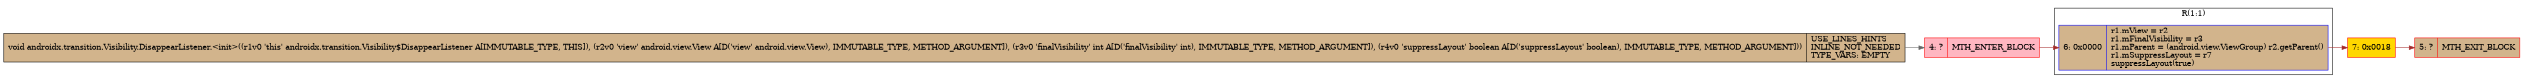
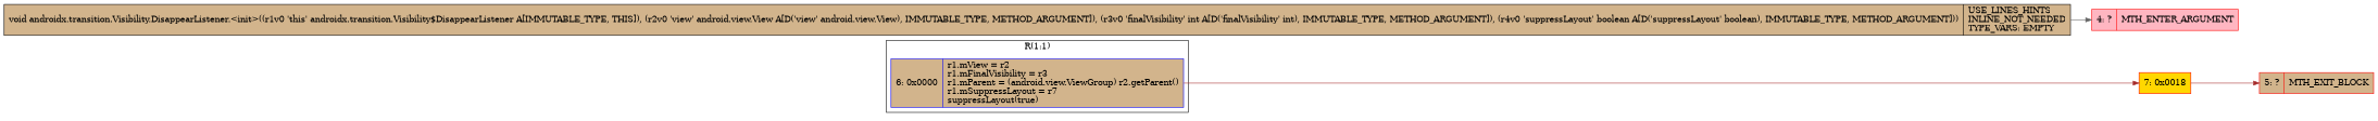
  digraph {
    rankdir=LR
    node [color=red fillcolor=tan shape=record style=filled]
    edge [color=brown]
    n1 [color=blue label="{6\:\ 0x0000|r1.mView = r2\lr1.mFinalVisibility = r3\lr1.mParent = (android.view.ViewGroup) r2.getParent()\lr1.mSuppressLayout = r7\lsuppressLayout(true)\l}"]
    n2 [fillcolor=gold label="{7\:\ 0x0018}"]
    n3 [label="{5\:\ ?|MTH_EXIT_BLOCK\l}"]
-   n4 [fillcolor=lightpink label="{4\:\ ?|MTH_ENTER_BLOCK\l}"]
+   n4 [fillcolor=lightpink label="{4\:\ ?|MTH_ENTER_ARGUMENT\l}"]
    n5 [label="{void androidx.transition.Visibility.DisappearListener.\<init\>((r1v0 'this' androidx.transition.Visibility$DisappearListener A[IMMUTABLE_TYPE, THIS]), (r2v0 'view' android.view.View A[D('view' android.view.View), IMMUTABLE_TYPE, METHOD_ARGUMENT]), (r3v0 'finalVisibility' int A[D('finalVisibility' int), IMMUTABLE_TYPE, METHOD_ARGUMENT]), (r4v0 'suppressLayout' boolean A[D('suppressLayout' boolean), IMMUTABLE_TYPE, METHOD_ARGUMENT]))  | USE_LINES_HINTS\lINLINE_NOT_NEEDED\lTYPE_VARS: EMPTY\l}" color=""]
    subgraph cluster_1 {
      label="R(1:1)"
      n1
    }
    n1 -> n2
    n2 -> n3
-   n4 -> n1
    n5 -> n4 [color=gray40]
  }
